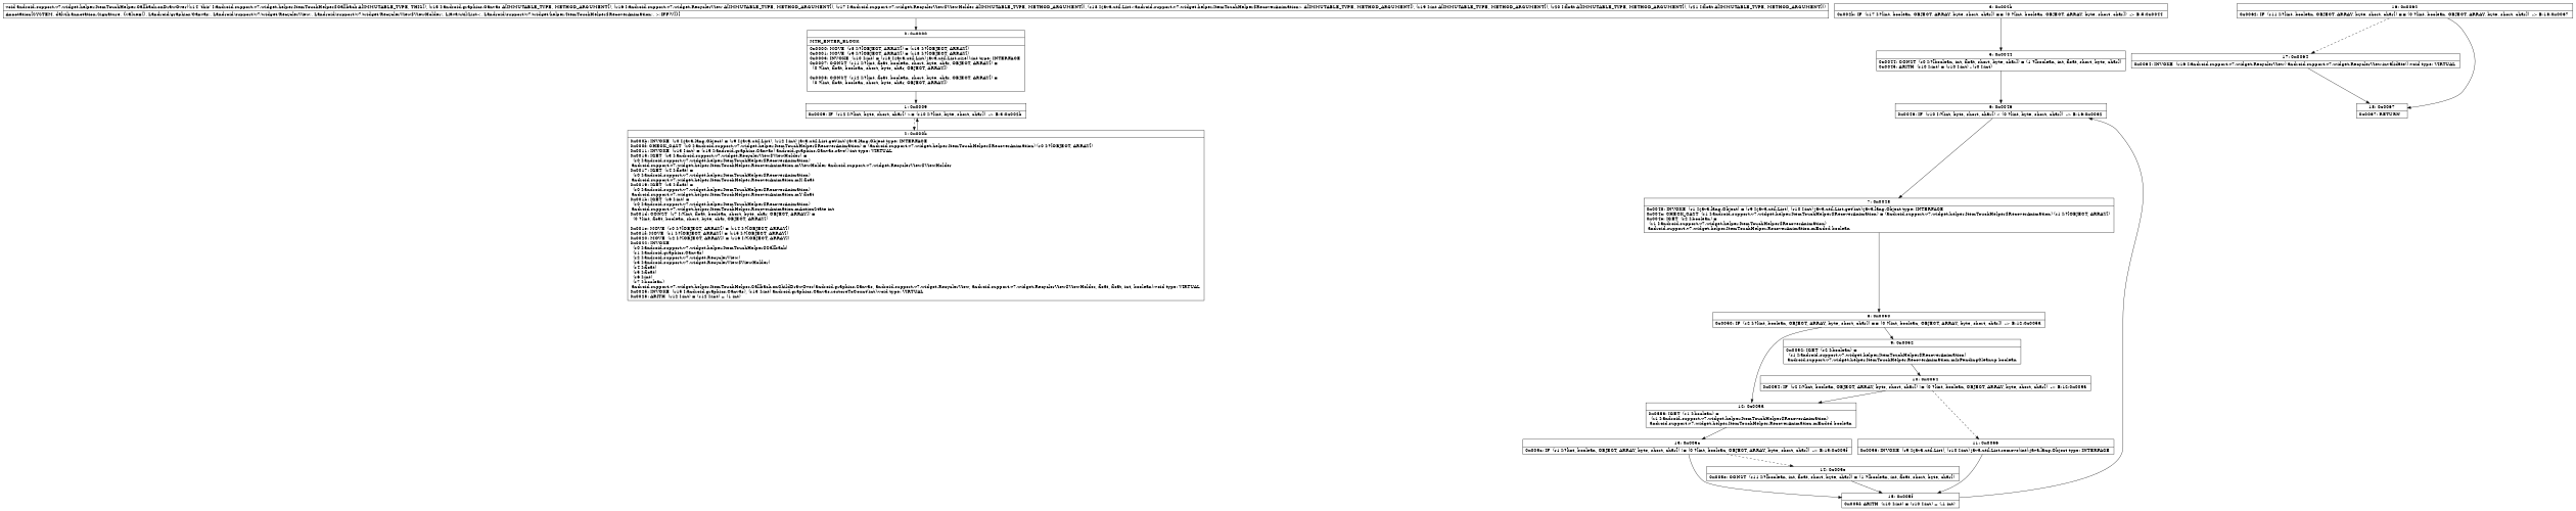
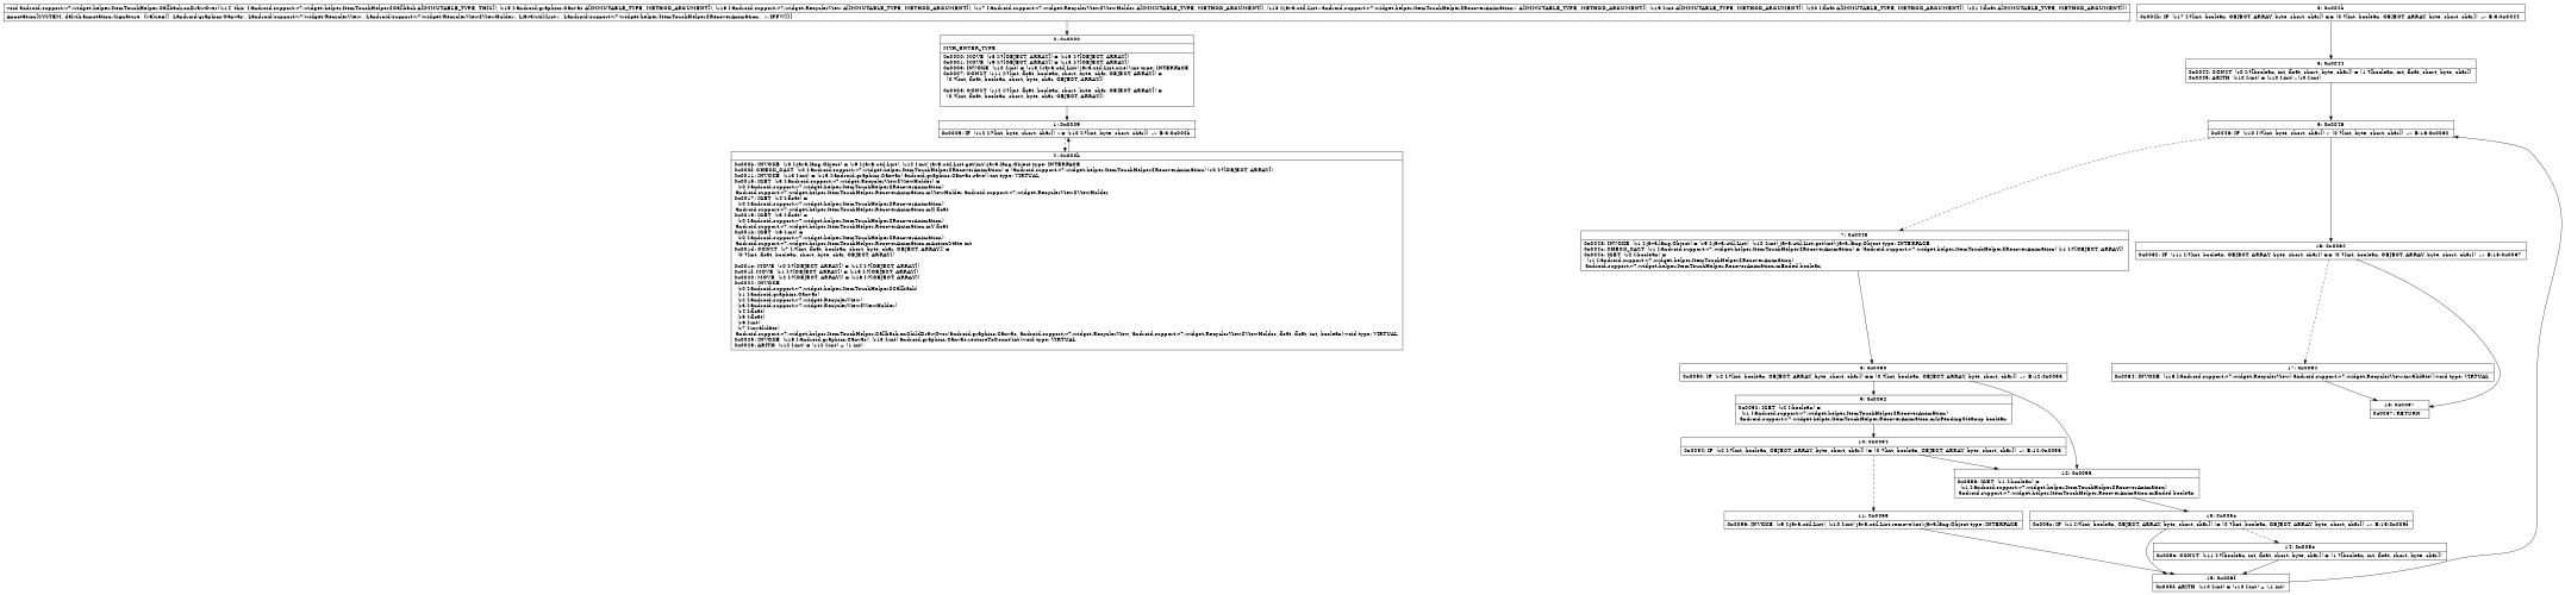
  digraph {
    node [shape=record]
-   n1 [label="{0\:\ 0x0000|MTH_ENTER_BLOCK\l|0x0000: MOVE  (r8 I:?[OBJECT, ARRAY]) = (r15 I:?[OBJECT, ARRAY]) \l0x0001: MOVE  (r9 I:?[OBJECT, ARRAY]) = (r18 I:?[OBJECT, ARRAY]) \l0x0003: INVOKE  (r10 I:int) = (r18 I:java.util.List) java.util.List.size():int type: INTERFACE \l0x0007: CONST  (r11 I:?[int, float, boolean, short, byte, char, OBJECT, ARRAY]) = \l  (0 ?[int, float, boolean, short, byte, char, OBJECT, ARRAY])\l \l0x0008: CONST  (r12 I:?[int, float, boolean, short, byte, char, OBJECT, ARRAY]) = \l  (0 ?[int, float, boolean, short, byte, char, OBJECT, ARRAY])\l \l}"]
+   n1 [label="{0\:\ 0x0000|MTH_ENTER_TYPE\l|0x0000: MOVE  (r8 I:?[OBJECT, ARRAY]) = (r15 I:?[OBJECT, ARRAY]) \l0x0001: MOVE  (r9 I:?[OBJECT, ARRAY]) = (r18 I:?[OBJECT, ARRAY]) \l0x0003: INVOKE  (r10 I:int) = (r18 I:java.util.List) java.util.List.size():int type: INTERFACE \l0x0007: CONST  (r11 I:?[int, float, boolean, short, byte, char, OBJECT, ARRAY]) = \l  (0 ?[int, float, boolean, short, byte, char, OBJECT, ARRAY])\l \l0x0008: CONST  (r12 I:?[int, float, boolean, short, byte, char, OBJECT, ARRAY]) = \l  (0 ?[int, float, boolean, short, byte, char, OBJECT, ARRAY])\l \l}"]
    n2 [label="{1\:\ 0x0009|0x0009: IF  (r12 I:?[int, byte, short, char]) \>= (r10 I:?[int, byte, short, char])  \-\> B:3:0x002b \l}"]
-   n3 [label="{2\:\ 0x000b|0x000b: INVOKE  (r0 I:java.lang.Object) = (r9 I:java.util.List), (r12 I:int) java.util.List.get(int):java.lang.Object type: INTERFACE \l0x000f: CHECK_CAST  (r0 I:android.support.v7.widget.helper.ItemTouchHelper$RecoverAnimation) = (android.support.v7.widget.helper.ItemTouchHelper$RecoverAnimation) (r0 I:?[OBJECT, ARRAY]) \l0x0011: INVOKE  (r13 I:int) = (r15 I:android.graphics.Canvas) android.graphics.Canvas.save():int type: VIRTUAL \l0x0015: IGET  (r3 I:android.support.v7.widget.RecyclerView$ViewHolder) = \l  (r0 I:android.support.v7.widget.helper.ItemTouchHelper$RecoverAnimation)\l android.support.v7.widget.helper.ItemTouchHelper.RecoverAnimation.mViewHolder android.support.v7.widget.RecyclerView$ViewHolder \l0x0017: IGET  (r4 I:float) = \l  (r0 I:android.support.v7.widget.helper.ItemTouchHelper$RecoverAnimation)\l android.support.v7.widget.helper.ItemTouchHelper.RecoverAnimation.mX float \l0x0019: IGET  (r5 I:float) = \l  (r0 I:android.support.v7.widget.helper.ItemTouchHelper$RecoverAnimation)\l android.support.v7.widget.helper.ItemTouchHelper.RecoverAnimation.mY float \l0x001b: IGET  (r6 I:int) = \l  (r0 I:android.support.v7.widget.helper.ItemTouchHelper$RecoverAnimation)\l android.support.v7.widget.helper.ItemTouchHelper.RecoverAnimation.mActionState int \l0x001d: CONST  (r7 I:?[int, float, boolean, short, byte, char, OBJECT, ARRAY]) = \l  (0 ?[int, float, boolean, short, byte, char, OBJECT, ARRAY])\l \l0x001e: MOVE  (r0 I:?[OBJECT, ARRAY]) = (r14 I:?[OBJECT, ARRAY]) \l0x001f: MOVE  (r1 I:?[OBJECT, ARRAY]) = (r15 I:?[OBJECT, ARRAY]) \l0x0020: MOVE  (r2 I:?[OBJECT, ARRAY]) = (r16 I:?[OBJECT, ARRAY]) \l0x0022: INVOKE  \l  (r0 I:android.support.v7.widget.helper.ItemTouchHelper$Callback)\l  (r1 I:android.graphics.Canvas)\l  (r2 I:android.support.v7.widget.RecyclerView)\l  (r3 I:android.support.v7.widget.RecyclerView$ViewHolder)\l  (r4 I:float)\l  (r5 I:float)\l  (r6 I:int)\l  (r7 I:boolean)\l android.support.v7.widget.helper.ItemTouchHelper.Callback.onChildDrawOver(android.graphics.Canvas, android.support.v7.widget.RecyclerView, android.support.v7.widget.RecyclerView$ViewHolder, float, float, int, boolean):void type: VIRTUAL \l0x0025: INVOKE  (r15 I:android.graphics.Canvas), (r13 I:int) android.graphics.Canvas.restoreToCount(int):void type: VIRTUAL \l0x0028: ARITH  (r12 I:int) = (r12 I:int) + (1 int) \l}"]
+   n3 [label="{2\:\ 0x000b|0x000b: INVOKE  (r0 I:java.lang.Object) = (r9 I:java.util.List), (r12 I:int) java.util.List.get(int):java.lang.Object type: INTERFACE \l0x000f: CHECK_CAST  (r0 I:android.support.v7.widget.helper.ItemTouchHelper$RecoverAnimation) = (android.support.v7.widget.helper.ItemTouchHelper$RecoverAnimation) (r0 I:?[OBJECT, ARRAY]) \l0x0011: INVOKE  (r13 I:int) = (r15 I:android.graphics.Canvas) android.graphics.Canvas.save():int type: VIRTUAL \l0x0015: IGET  (r3 I:android.support.v7.widget.RecyclerView$ViewHolder) = \l  (r0 I:android.support.v7.widget.helper.ItemTouchHelper$RecoverAnimation)\l android.support.v7.widget.helper.ItemTouchHelper.RecoverAnimation.mViewHolder android.support.v7.widget.RecyclerView$ViewHolder \l0x0017: IGET  (r4 I:float) = \l  (r0 I:android.support.v7.widget.helper.ItemTouchHelper$RecoverAnimation)\l android.support.v7.widget.helper.ItemTouchHelper.RecoverAnimation.mX float \l0x0019: IGET  (r5 I:float) = \l  (r0 I:android.support.v7.widget.helper.ItemTouchHelper$RecoverAnimation)\l android.support.v7.widget.helper.ItemTouchHelper.RecoverAnimation.mY float \l0x001b: IGET  (r6 I:int) = \l  (r0 I:android.support.v7.widget.helper.ItemTouchHelper$RecoverAnimation)\l android.support.v7.widget.helper.ItemTouchHelper.RecoverAnimation.mActionState int \l0x001d: CONST  (r7 I:?[int, float, boolean, short, byte, char, OBJECT, ARRAY]) = \l  (0 ?[int, float, boolean, short, byte, char, OBJECT, ARRAY])\l \l0x001e: MOVE  (r0 I:?[OBJECT, ARRAY]) = (r14 I:?[OBJECT, ARRAY]) \l0x001f: MOVE  (r1 I:?[OBJECT, ARRAY]) = (r15 I:?[OBJECT, ARRAY]) \l0x0020: MOVE  (r2 I:?[OBJECT, ARRAY]) = (r16 I:?[OBJECT, ARRAY]) \l0x0022: INVOKE  \l  (r0 I:android.support.v7.widget.helper.ItemTouchHelper$Callback)\l  (r1 I:android.graphics.Canvas)\l  (r2 I:android.support.v7.widget.RecyclerView)\l  (r3 I:android.support.v7.widget.RecyclerView$ViewHolder)\l  (r4 I:float)\l  (r5 I:float)\l  (r6 I:int)\l  (r7 I:invalidate)\l android.support.v7.widget.helper.ItemTouchHelper.Callback.onChildDrawOver(android.graphics.Canvas, android.support.v7.widget.RecyclerView, android.support.v7.widget.RecyclerView$ViewHolder, float, float, int, boolean):void type: VIRTUAL \l0x0025: INVOKE  (r15 I:android.graphics.Canvas), (r13 I:int) android.graphics.Canvas.restoreToCount(int):void type: VIRTUAL \l0x0028: ARITH  (r12 I:int) = (r12 I:int) + (1 int) \l}"]
    n4 [label="{3\:\ 0x002b|0x002b: IF  (r17 I:?[int, boolean, OBJECT, ARRAY, byte, short, char]) == (0 ?[int, boolean, OBJECT, ARRAY, byte, short, char])  \-\> B:5:0x0044 \l}"]
    n5 [label="{5\:\ 0x0044|0x0044: CONST  (r0 I:?[boolean, int, float, short, byte, char]) = (1 ?[boolean, int, float, short, byte, char]) \l0x0045: ARITH  (r10 I:int) = (r10 I:int) \- (r0 I:int) \l}"]
    n6 [label="{6\:\ 0x0046|0x0046: IF  (r10 I:?[int, byte, short, char]) \< (0 ?[int, byte, short, char])  \-\> B:16:0x0062 \l}"]
    n7 [label="{7\:\ 0x0048|0x0048: INVOKE  (r1 I:java.lang.Object) = (r9 I:java.util.List), (r10 I:int) java.util.List.get(int):java.lang.Object type: INTERFACE \l0x004c: CHECK_CAST  (r1 I:android.support.v7.widget.helper.ItemTouchHelper$RecoverAnimation) = (android.support.v7.widget.helper.ItemTouchHelper$RecoverAnimation) (r1 I:?[OBJECT, ARRAY]) \l0x004e: IGET  (r2 I:boolean) = \l  (r1 I:android.support.v7.widget.helper.ItemTouchHelper$RecoverAnimation)\l android.support.v7.widget.helper.ItemTouchHelper.RecoverAnimation.mEnded boolean \l}"]
    n8 [label="{16\:\ 0x0062|0x0062: IF  (r11 I:?[int, boolean, OBJECT, ARRAY, byte, short, char]) == (0 ?[int, boolean, OBJECT, ARRAY, byte, short, char])  \-\> B:18:0x0067 \l}"]
    n9 [label="{8\:\ 0x0050|0x0050: IF  (r2 I:?[int, boolean, OBJECT, ARRAY, byte, short, char]) == (0 ?[int, boolean, OBJECT, ARRAY, byte, short, char])  \-\> B:12:0x005a \l}"]
    n10 [label="{17\:\ 0x0064|0x0064: INVOKE  (r16 I:android.support.v7.widget.RecyclerView) android.support.v7.widget.RecyclerView.invalidate():void type: VIRTUAL \l}"]
    n11 [label="{18\:\ 0x0067|0x0067: RETURN   \l}"]
    n12 [label="{9\:\ 0x0052|0x0052: IGET  (r2 I:boolean) = \l  (r1 I:android.support.v7.widget.helper.ItemTouchHelper$RecoverAnimation)\l android.support.v7.widget.helper.ItemTouchHelper.RecoverAnimation.mIsPendingCleanup boolean \l}"]
    n13 [label="{12\:\ 0x005a|0x055a: IGET  (r1 I:boolean) = \l  (r1 I:android.support.v7.widget.helper.ItemTouchHelper$RecoverAnimation)\l android.support.v7.widget.helper.ItemTouchHelper.RecoverAnimation.mEnded boolean \l}"]
    n14 [label="{10\:\ 0x0054|0x0054: IF  (r2 I:?[int, boolean, OBJECT, ARRAY, byte, short, char]) != (0 ?[int, boolean, OBJECT, ARRAY, byte, short, char])  \-\> B:12:0x005a \l}"]
    n15 [label="{13\:\ 0x005c|0x005c: IF  (r1 I:?[int, boolean, OBJECT, ARRAY, byte, short, char]) != (0 ?[int, boolean, OBJECT, ARRAY, byte, short, char])  \-\> B:15:0x005f \l}"]
    n16 [label="{11\:\ 0x0056|0x0056: INVOKE  (r9 I:java.util.List), (r10 I:int) java.util.List.remove(int):java.lang.Object type: INTERFACE \l}"]
    n17 [label="{15\:\ 0x005f|0x005f: ARITH  (r10 I:int) = (r10 I:int) + (\-1 int) \l}"]
    n18 [label="{14\:\ 0x005e|0x005e: CONST  (r11 I:?[boolean, int, float, short, byte, char]) = (1 ?[boolean, int, float, short, byte, char]) \l}"]
    n19 [label="{void android.support.v7.widget.helper.ItemTouchHelper.Callback.onDrawOver((r14 'this' I:android.support.v7.widget.helper.ItemTouchHelper$Callback A[IMMUTABLE_TYPE, THIS]), (r15 I:android.graphics.Canvas A[IMMUTABLE_TYPE, METHOD_ARGUMENT]), (r16 I:android.support.v7.widget.RecyclerView A[IMMUTABLE_TYPE, METHOD_ARGUMENT]), (r17 I:android.support.v7.widget.RecyclerView$ViewHolder A[IMMUTABLE_TYPE, METHOD_ARGUMENT]), (r18 I:java.util.List\<android.support.v7.widget.helper.ItemTouchHelper$RecoverAnimation\> A[IMMUTABLE_TYPE, METHOD_ARGUMENT]), (r19 I:int A[IMMUTABLE_TYPE, METHOD_ARGUMENT]), (r20 I:float A[IMMUTABLE_TYPE, METHOD_ARGUMENT]), (r21 I:float A[IMMUTABLE_TYPE, METHOD_ARGUMENT]))  | Annotation[SYSTEM, dalvik.annotation.Signature, \{value=[(, Landroid\/graphics\/Canvas;, Landroid\/support\/v7\/widget\/RecyclerView;, Landroid\/support\/v7\/widget\/RecyclerView$ViewHolder;, Ljava\/util\/List\<, Landroid\/support\/v7\/widget\/helper\/ItemTouchHelper$RecoverAnimation;, \>;IFF)V]\}]\l}"]
    n1 -> n2
    n2 -> n3 [style=dashed]
    n3 -> n2
    n4 -> n5
    n5 -> n6
-   n6 -> n7 [style=solid]
+   n6 -> n7 [style=dashed]
+   n6 -> n8
    n7 -> n9
    n8 -> n10 [style=dashed]
    n8 -> n11
    n9 -> n12 [style=solid]
    n9 -> n13
    n10 -> n11
    n12 -> n14
    n13 -> n15
    n14 -> n13
    n14 -> n16 [style=dashed]
    n15 -> n17
    n15 -> n18 [style=dashed]
    n16 -> n17
    n17 -> n6
    n18 -> n17
    n19 -> n1
  }
